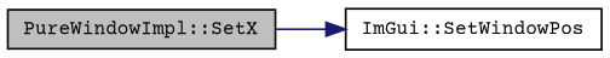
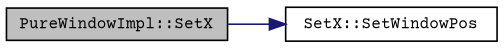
  digraph {
    rankdir=LR
    fontname="Courier Prime"
    node [color=black fontname="Courier Prime" fontsize=10 shape=record style=filled]
    n1 [fillcolor=grey75 fontcolor=black height=0.2 label="PureWindowImpl::SetX" width=0.4]
-   n2 [fillcolor=white height=0.2 label="ImGui::SetWindowPos" width=0.4]
+   n2 [fillcolor=white height=0.2 label="SetX::SetWindowPos" width=0.4]
    n1 -> n2 [color=midnightblue fontname="Courier Prime" fontsize=10 labelfontname=Helvetica labelfontsize=10 style=solid]
  }
